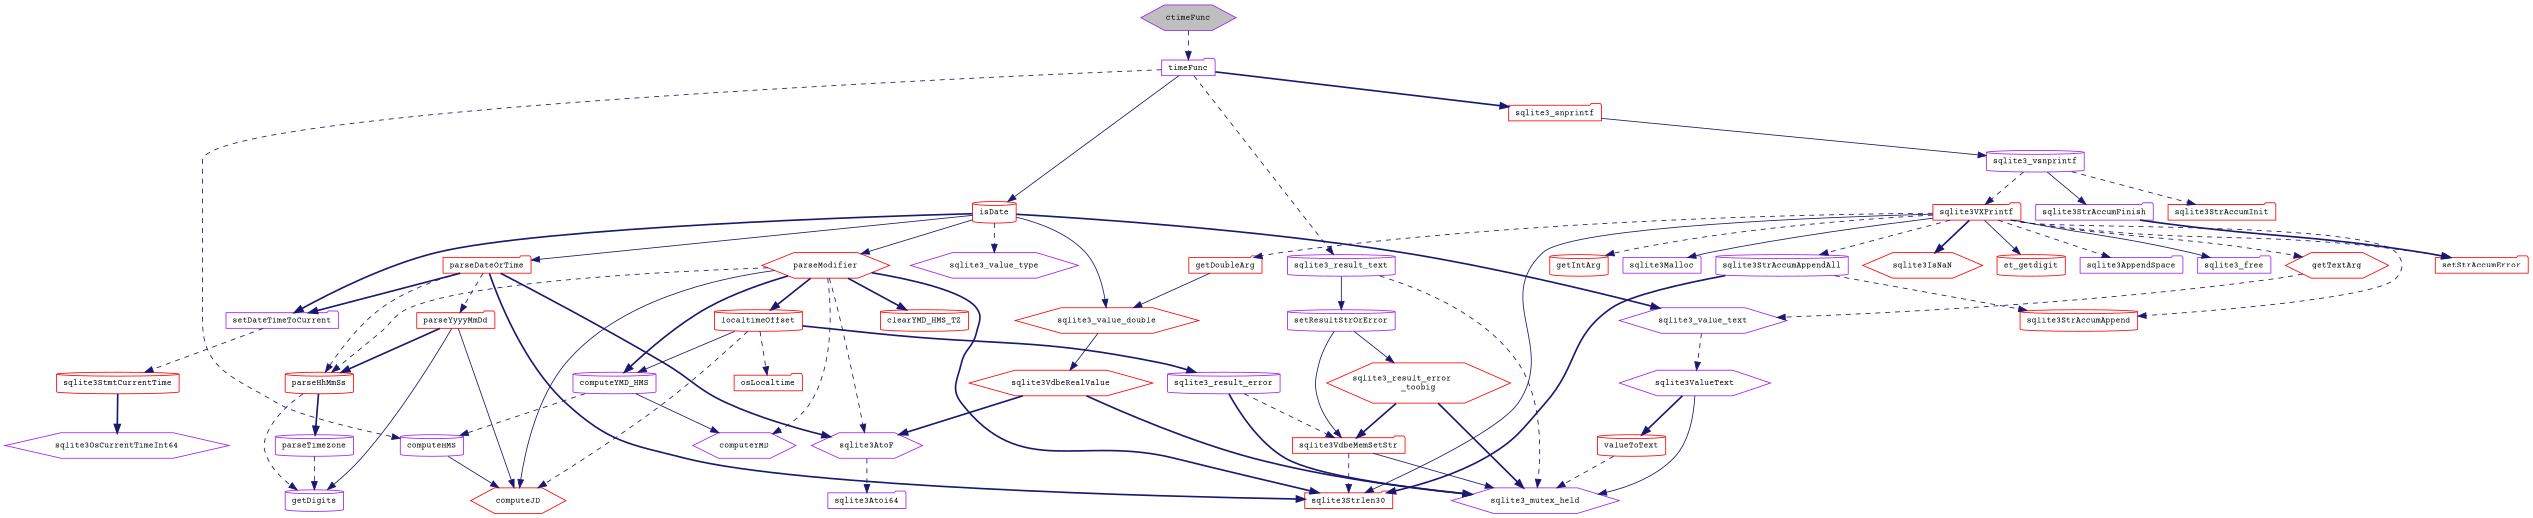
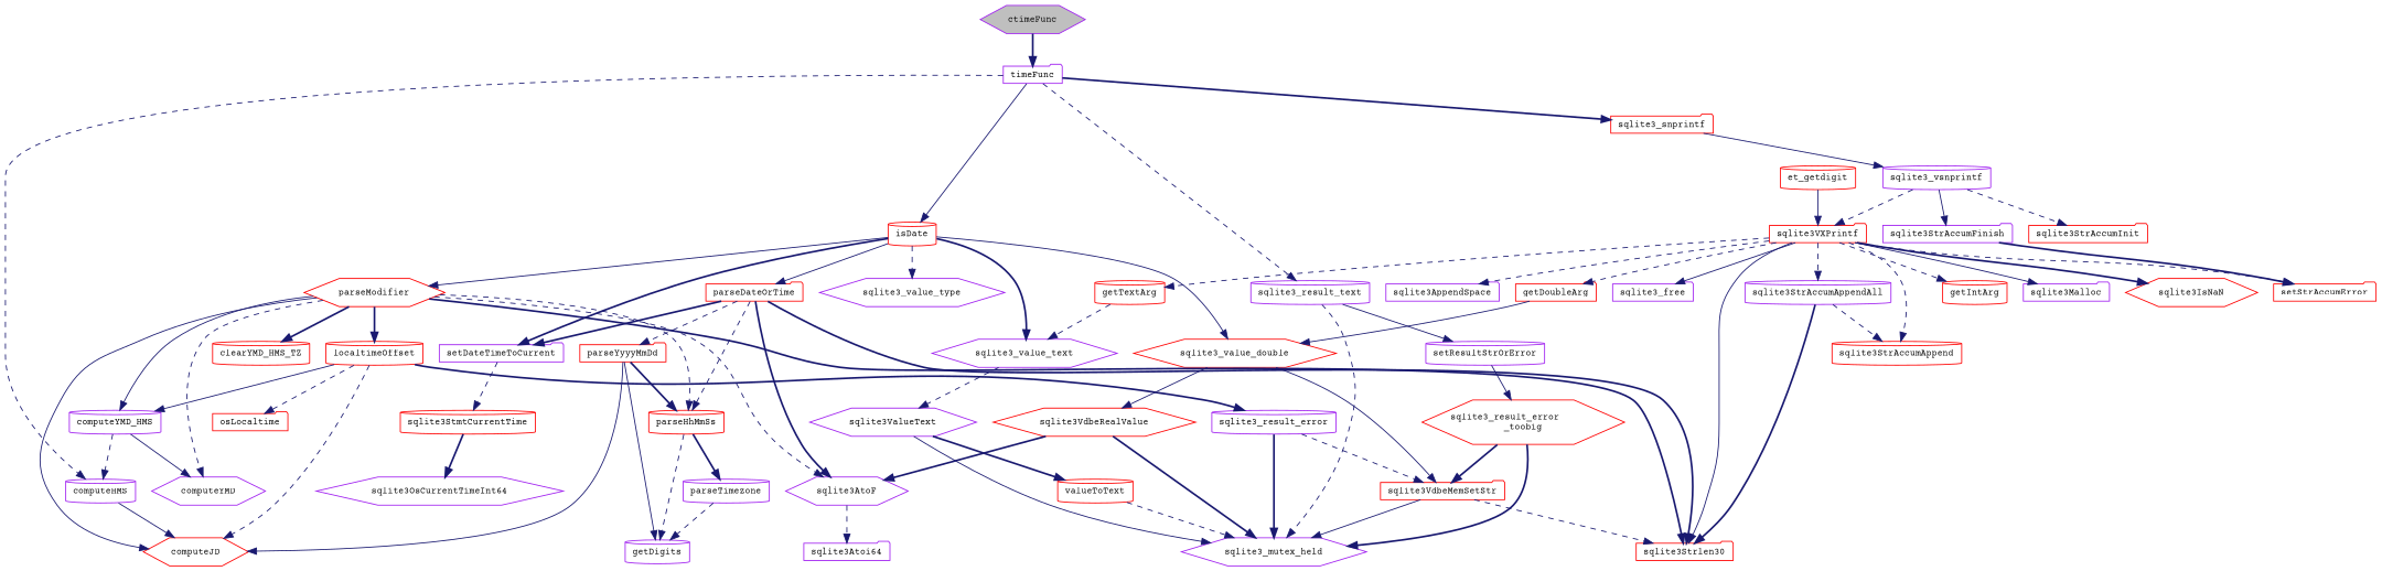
  digraph {
    fontname="Courier Prime"
    rankdir=TB
    node [color=red fillcolor=white fontname="Courier Prime" fontsize=10 shape=cylinder style=filled]
    edge [color=midnightblue fontname="Courier Prime" fontsize=10 labelfontname=FreeSans labelfontsize=10 style=dashed]
    n1 [color=purple fillcolor=grey75 fontcolor=black height=0.2 label=ctimeFunc shape=hexagon width=0.4]
    n2 [color=purple height=0.2 label=timeFunc shape=folder width=0.4]
    n3 [height=0.2 label=isDate width=0.4]
    n4 [color=purple height=0.2 label=computeHMS width=0.4]
    n5 [height=0.2 label=sqlite3_snprintf shape=folder width=0.4]
    n6 [color=purple height=0.2 label=sqlite3_result_text width=0.4]
    n7 [color=purple height=0.2 label=setDateTimeToCurrent shape=folder width=0.4]
    n8 [color=purple height=0.2 label=sqlite3_value_type shape=hexagon width=0.4]
    n9 [height=0.2 label=sqlite3_value_double shape=hexagon width=0.4]
    n10 [color=purple height=0.2 label=sqlite3_value_text shape=hexagon width=0.4]
    n11 [height=0.2 label=parseDateOrTime shape=folder width=0.4]
    n12 [height=0.2 label=parseModifier shape=hexagon width=0.4]
    n13 [height=0.2 label=computeJD shape=hexagon width=0.4]
    n14 [color=purple height=0.2 label=sqlite3_vsnprintf width=0.4]
    n15 [color=purple height=0.2 label=sqlite3_mutex_held shape=hexagon width=0.4]
    n16 [color=purple height=0.2 label=setResultStrOrError width=0.4]
    n17 [height=0.2 label=sqlite3StmtCurrentTime width=0.4]
    n18 [height=0.2 label=sqlite3VdbeRealValue shape=hexagon width=0.4]
    n19 [color=purple height=0.2 label=sqlite3ValueText shape=hexagon width=0.4]
    n20 [color=purple height=0.2 label=sqlite3AtoF shape=hexagon width=0.4]
    n21 [height=0.2 label=parseYyyyMmDd shape=folder width=0.4]
    n22 [height=0.2 label=parseHhMmSs width=0.4]
    n23 [height=0.2 label=sqlite3Strlen30 shape=folder width=0.4]
    n24 [height=0.2 label=localtimeOffset width=0.4]
    n25 [color=purple height=0.2 label=computeYMD_HMS width=0.4]
    n26 [color=purple height=0.2 label=computeYMD shape=hexagon width=0.4]
    n27 [height=0.2 label=clearYMD_HMS_TZ width=0.4]
    n28 [color=purple height=0.2 label=sqlite3OsCurrentTimeInt64 shape=hexagon width=0.4]
    n29 [color=purple height=0.2 label=sqlite3Atoi64 shape=folder width=0.4]
    n30 [height=0.2 label=valueToText width=0.4]
    n31 [color=purple height=0.2 label=getDigits width=0.4]
    n32 [color=purple height=0.2 label=parseTimezone width=0.4]
    n33 [height=0.2 label=osLocaltime shape=folder width=0.4]
    n34 [color=purple height=0.2 label=sqlite3_result_error width=0.4]
    n35 [height=0.2 label=sqlite3VdbeMemSetStr shape=folder width=0.4]
    n36 [height=0.2 label=sqlite3StrAccumInit shape=folder width=0.4]
    n37 [height=0.2 label=sqlite3VXPrintf shape=folder width=0.4]
    n38 [color=purple height=0.2 label=sqlite3StrAccumFinish shape=folder width=0.4]
    n39 [height=0.2 label=sqlite3StrAccumAppend width=0.4]
    n40 [height=0.2 label=getIntArg width=0.4]
    n41 [color=purple height=0.2 label=sqlite3Malloc shape=folder width=0.4]
    n42 [height=0.2 label=setStrAccumError shape=folder width=0.4]
    n43 [height=0.2 label=getDoubleArg shape=folder width=0.4]
    n44 [height=0.2 label=sqlite3IsNaN shape=hexagon width=0.4]
    n45 [height=0.2 label=et_getdigit width=0.4]
-   n46 [height=0.2 label=getTextArg shape=hexagon width=0.4]
+   n46 [height=0.2 label=getTextArg width=0.4]
    n47 [color=purple height=0.2 label=sqlite3StrAccumAppendAll width=0.4]
    n48 [color=purple height=0.2 label=sqlite3AppendSpace shape=folder width=0.4]
    n49 [color=purple height=0.2 label=sqlite3_free shape=folder width=0.4]
    n50 [height=0.2 label="sqlite3_result_error\l_toobig" shape=hexagon width=0.4]
-   n1 -> n2
+   n1 -> n2 [style=bold]
    n2 -> n3 [style=solid]
    n2 -> n4
    n2 -> n5 [style=bold]
    n2 -> n6
    n3 -> n7 [style=bold]
    n3 -> n8
    n3 -> n9 [style=solid]
    n3 -> n10 [style=bold]
    n3 -> n11 [style=solid]
    n3 -> n12 [style=solid]
    n4 -> n13 [style=solid]
    n5 -> n14 [style=solid]
    n6 -> n15
    n6 -> n16 [style=solid]
    n7 -> n17
    n9 -> n18 [style=solid]
    n10 -> n19
    n11 -> n7 [style=bold]
    n11 -> n20 [style=bold]
    n11 -> n21
    n11 -> n22
    n11 -> n23 [style=bold]
    n12 -> n13 [style=solid]
    n12 -> n20
    n12 -> n22
    n12 -> n23 [style=bold]
    n12 -> n24 [style=bold]
-   n12 -> n25 [style=bold]
+   n12 -> n25 [style=solid]
    n12 -> n26
    n12 -> n27 [style=bold]
    n14 -> n36
    n14 -> n37
    n14 -> n38 [style=solid]
-   n16 -> n35 [style=solid]
+   n9 -> n35 [style=solid]
    n16 -> n50 [style=solid]
    n17 -> n28 [style=bold]
    n18 -> n15 [style=bold]
    n18 -> n20 [style=bold]
    n19 -> n15 [style=solid]
    n19 -> n30 [style=bold]
    n20 -> n29
    n21 -> n13 [style=solid]
    n21 -> n22 [style=bold]
    n21 -> n31 [style=solid]
    n22 -> n31
    n22 -> n32 [style=bold]
    n24 -> n13
    n24 -> n25 [style=solid]
    n24 -> n33
    n24 -> n34 [style=bold]
    n25 -> n4
    n25 -> n26 [style=solid]
    n30 -> n15
    n32 -> n31
    n34 -> n15 [style=bold]
    n34 -> n35
    n35 -> n15 [style=solid]
    n35 -> n23
    n37 -> n23 [style=solid]
    n37 -> n39
    n37 -> n40
    n37 -> n41 [style=solid]
    n37 -> n42
    n37 -> n43
    n37 -> n44 [style=bold]
-   n37 -> n45 [style=solid]
+   n45 -> n37 [style=solid]
    n37 -> n46
    n37 -> n47
    n37 -> n48
    n37 -> n49 [style=solid]
    n38 -> n42 [style=bold]
    n43 -> n9 [style=solid]
    n46 -> n10
    n47 -> n23 [style=bold]
    n47 -> n39
    n50 -> n15 [style=bold]
    n50 -> n35 [style=bold]
  }
